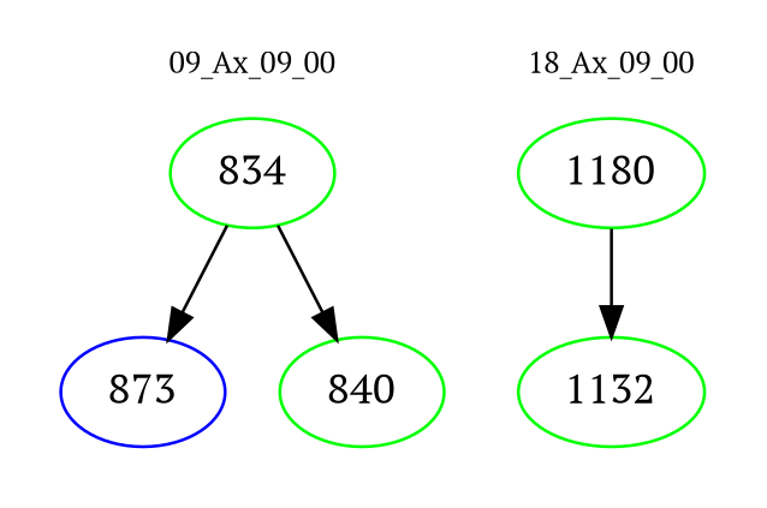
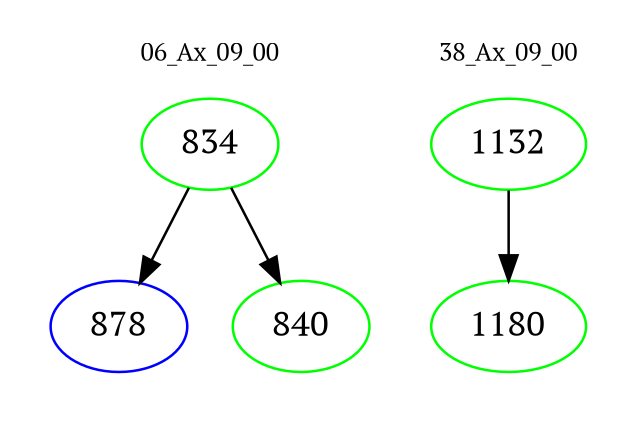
  digraph {
    fontname="PT Serif"
    node [color=green fontname="PT Serif"]
    edge [color=black fontname="PT Serif"]
    n1 [label=834]
-   n2 [color=blue label=873]
+   n2 [color=blue label=878]
    n3 [label=840]
    n4 [label=1132]
    n5 [label=1180]
    subgraph cluster_1 {
      color=white
      fontsize=10
-     label="09_Ax_09_00"
+     label="06_Ax_09_00"
      n1
      n2
      n3
    }
    subgraph cluster_2 {
      color=white
      fontsize=10
-     label="18_Ax_09_00"
+     label="38_Ax_09_00"
      n4
      n5
    }
    n1 -> n2
    n1 -> n3
-   n5 -> n4
+   n4 -> n5
  }
